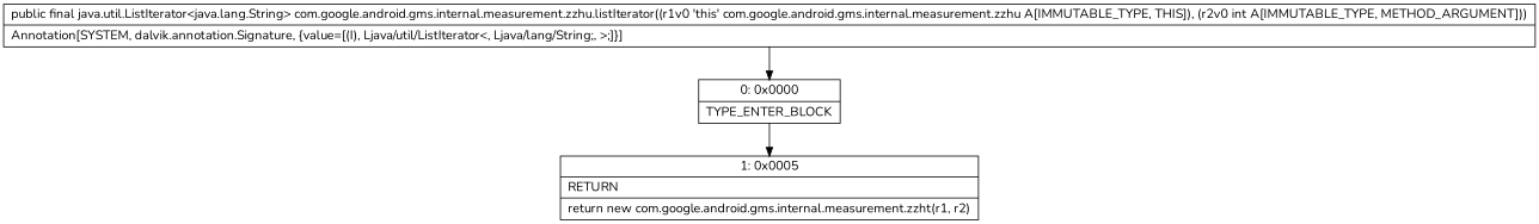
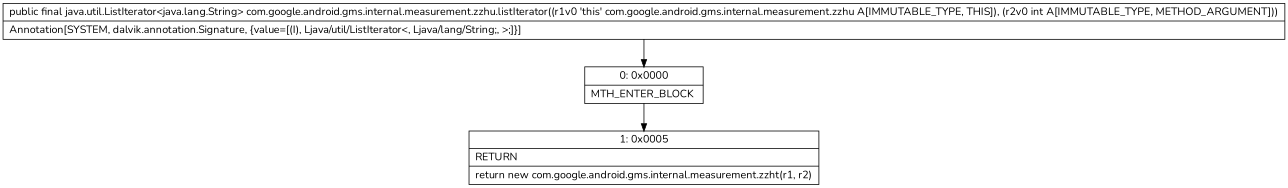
  digraph {
    fontname=Nunito
    node [shape=record fontname=Nunito]
    edge [fontname=Nunito]
-   n1 [label="{0\:\ 0x0000|TYPE_ENTER_BLOCK\l}"]
+   n1 [label="{0\:\ 0x0000|MTH_ENTER_BLOCK\l}"]
    n2 [label="{1\:\ 0x0005|RETURN\l|return new com.google.android.gms.internal.measurement.zzht(r1, r2)\l}"]
    n3 [label="{public final java.util.ListIterator\<java.lang.String\> com.google.android.gms.internal.measurement.zzhu.listIterator((r1v0 'this' com.google.android.gms.internal.measurement.zzhu A[IMMUTABLE_TYPE, THIS]), (r2v0 int A[IMMUTABLE_TYPE, METHOD_ARGUMENT]))  | Annotation[SYSTEM, dalvik.annotation.Signature, \{value=[(I), Ljava\/util\/ListIterator\<, Ljava\/lang\/String;, \>;]\}]\l}"]
    n1 -> n2
    n3 -> n1
  }
